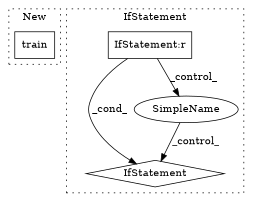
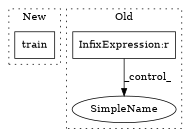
  digraph {
    node [shape=box]
    n1 [a=32 l="6,1" label=train s="2451,2531"]
-   n2 [a=25 l="4,2" label=IfStatement s="3048,3072" shape=diamond]
-   n3 [a=27 l=4 label="IfStatement:r" s=3064]
+   n3 [a=27 l=4 label="InfixExpression:r" s=3064]
    n4 [a=42 label=SimpleName shape=ellipse]
    subgraph cluster_1 {
      label=New
      style=dotted
      n1
    }
    subgraph cluster_2 {
-     label=IfStatement
+     label=Old
      style=dotted
-     n2
      n3
      n4
    }
-   n3 -> n2 [label=_cond_]
    n3 -> n4 [label=_control_]
-   n4 -> n2 [label=_control_]
  }
